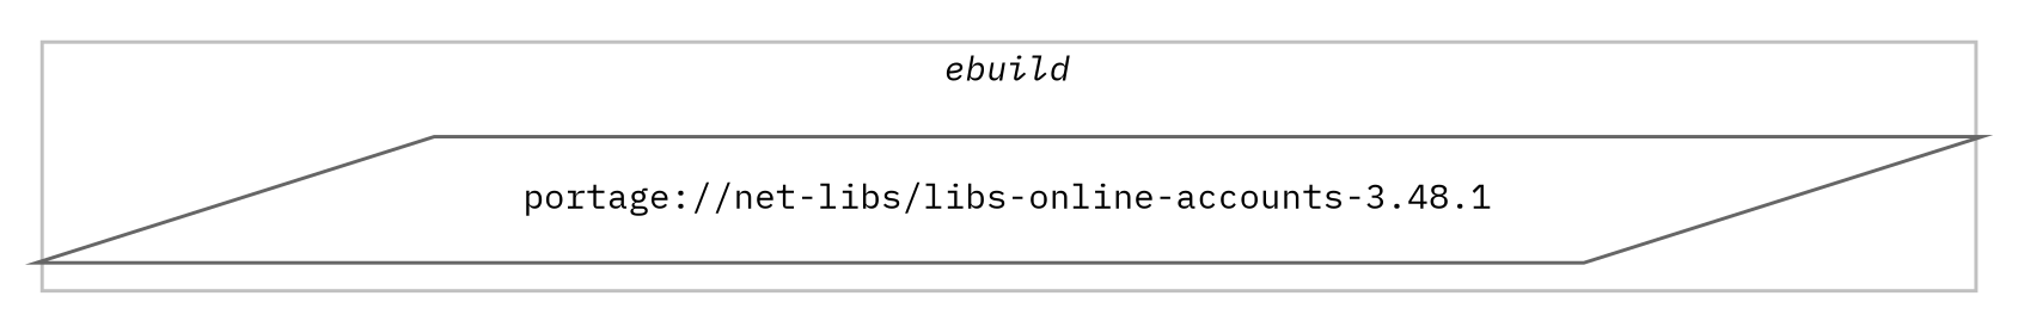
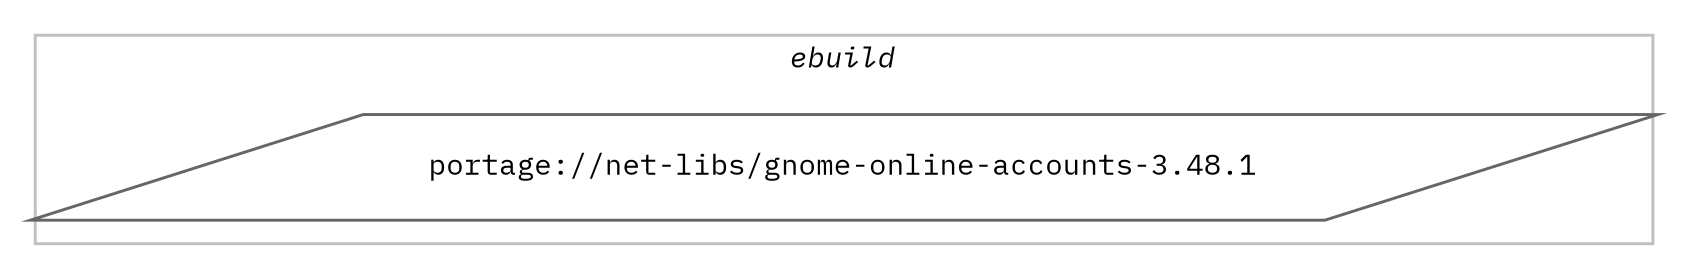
  digraph {
    compound=true
    concentrate=true
    fontname="IBM Plex Mono"
    fontsize=10
    newrank=true
    rankdir=LR
    ranksep=1.5
-   n1 [color=gray40 fontname="IBM Plex Mono" fontsize=10 label="portage://net-libs/libs-online-accounts-3.48.1" width=4 shape=parallelogram]
+   n1 [color=gray40 fontname="IBM Plex Mono" fontsize=10 label="portage://net-libs/gnome-online-accounts-3.48.1" width=4 shape=parallelogram]
    subgraph cluster_1 {
      color=gray
      label=<<i>ebuild</i>>
      n1
    }
    subgraph cluster_2 {
      color=gray
      label=<<i>dependencies</i>>
      subgraph cluster_3 {
        color=gray
        fillcolor="#eeeeee"
        label=<<i>compile</i>>
        style=filled
      }
      subgraph cluster_4 {
        color=gray
        fillcolor="#eeeeee"
        label=<<i>compile and run</i>>
        style=filled
      }
      subgraph cluster_5 {
        color=gray
        fillcolor="#eeeeee"
        label=<<i>run</i>>
        style=filled
      }
    }
    subgraph cluster_6 {
      color=gray
      label=<<i>candidates</i>>
      rank=same
    }
  }
